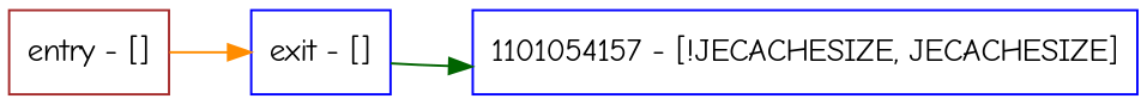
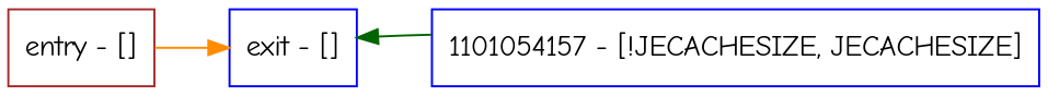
  digraph {
    fontname="Comic Neue"
    rankdir=LR
    node [color=blue fontname="Comic Neue" shape=record]
    edge [fontname="Comic Neue"]
    n1 [color=brown label="entry - []"]
    n2 [label="exit - []"]
    n3 [label="1101054157 - [!JECACHESIZE, JECACHESIZE]"]
    n1 -> n2 [color=darkorange]
-   n2 -> n3 [color=darkgreen]
+   n3 -> n2 [color=darkgreen]
  }
